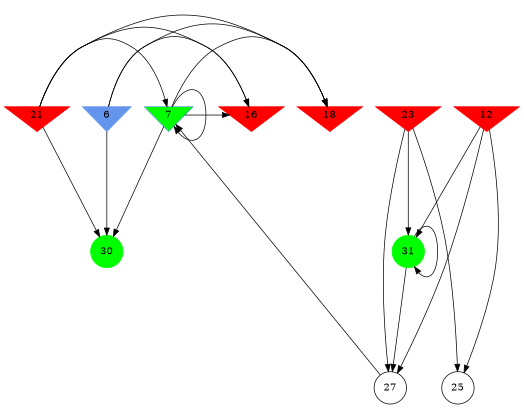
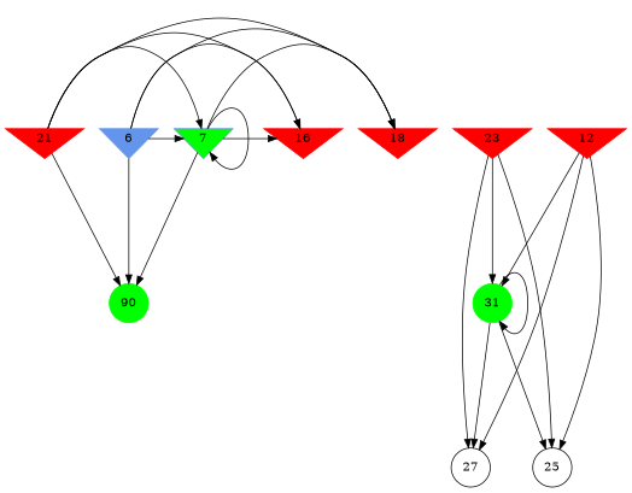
  digraph {
    ranksep=2.0
    node [color=red shape=invtriangle style=filled]
    6 [color=cornflowerblue]
    7 [color=cornflowerblue fillcolor=green]
    12
    16
    18
    21
    23
    25 [color=black shape=circle style=""]
    27 [color=black shape=circle style=""]
-   30 [color=green shape=circle]
+   30 [color=green shape=circle label=90]
    31 [color=green shape=circle]
    subgraph sub_1 {
      rank=same
      6
      7
      12
      16
      18
      21
      23
    }
    subgraph sub_2 {
      rank=same
      25
      27
    }
    subgraph sub_3 {
      rank=same
      30
      31
    }
-   27 -> 7
+   6 -> 7
    6 -> 16
    6 -> 18
    6 -> 30
    7 -> 7
    7 -> 16
    7 -> 18
    7 -> 30
    12 -> 25
    12 -> 27
    12 -> 31
    21 -> 7
    21 -> 16
    21 -> 18
    21 -> 30
    23 -> 25
    23 -> 27
    23 -> 31
+   31 -> 25
    31 -> 27
    31 -> 31
  }
